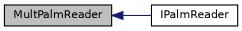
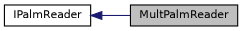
  digraph {
    rankdir=LR
    node [color=black fontname=Helvetica fontsize=10 shape=record style=filled]
    n1 [fillcolor=grey75 fontcolor=black height=0.2 label=MultPalmReader width=0.4]
    n2 [fillcolor=white height=0.2 label=IPalmReader width=0.4]
-   n1 -> n2 [color=midnightblue dir=back fontname=Helvetica fontsize=10 labelfontname=Helvetica labelfontsize=10 style=solid]
+   n2 -> n1 [color=midnightblue dir=back fontname=Helvetica fontsize=10 labelfontname=Helvetica labelfontsize=10 style=solid]
  }
